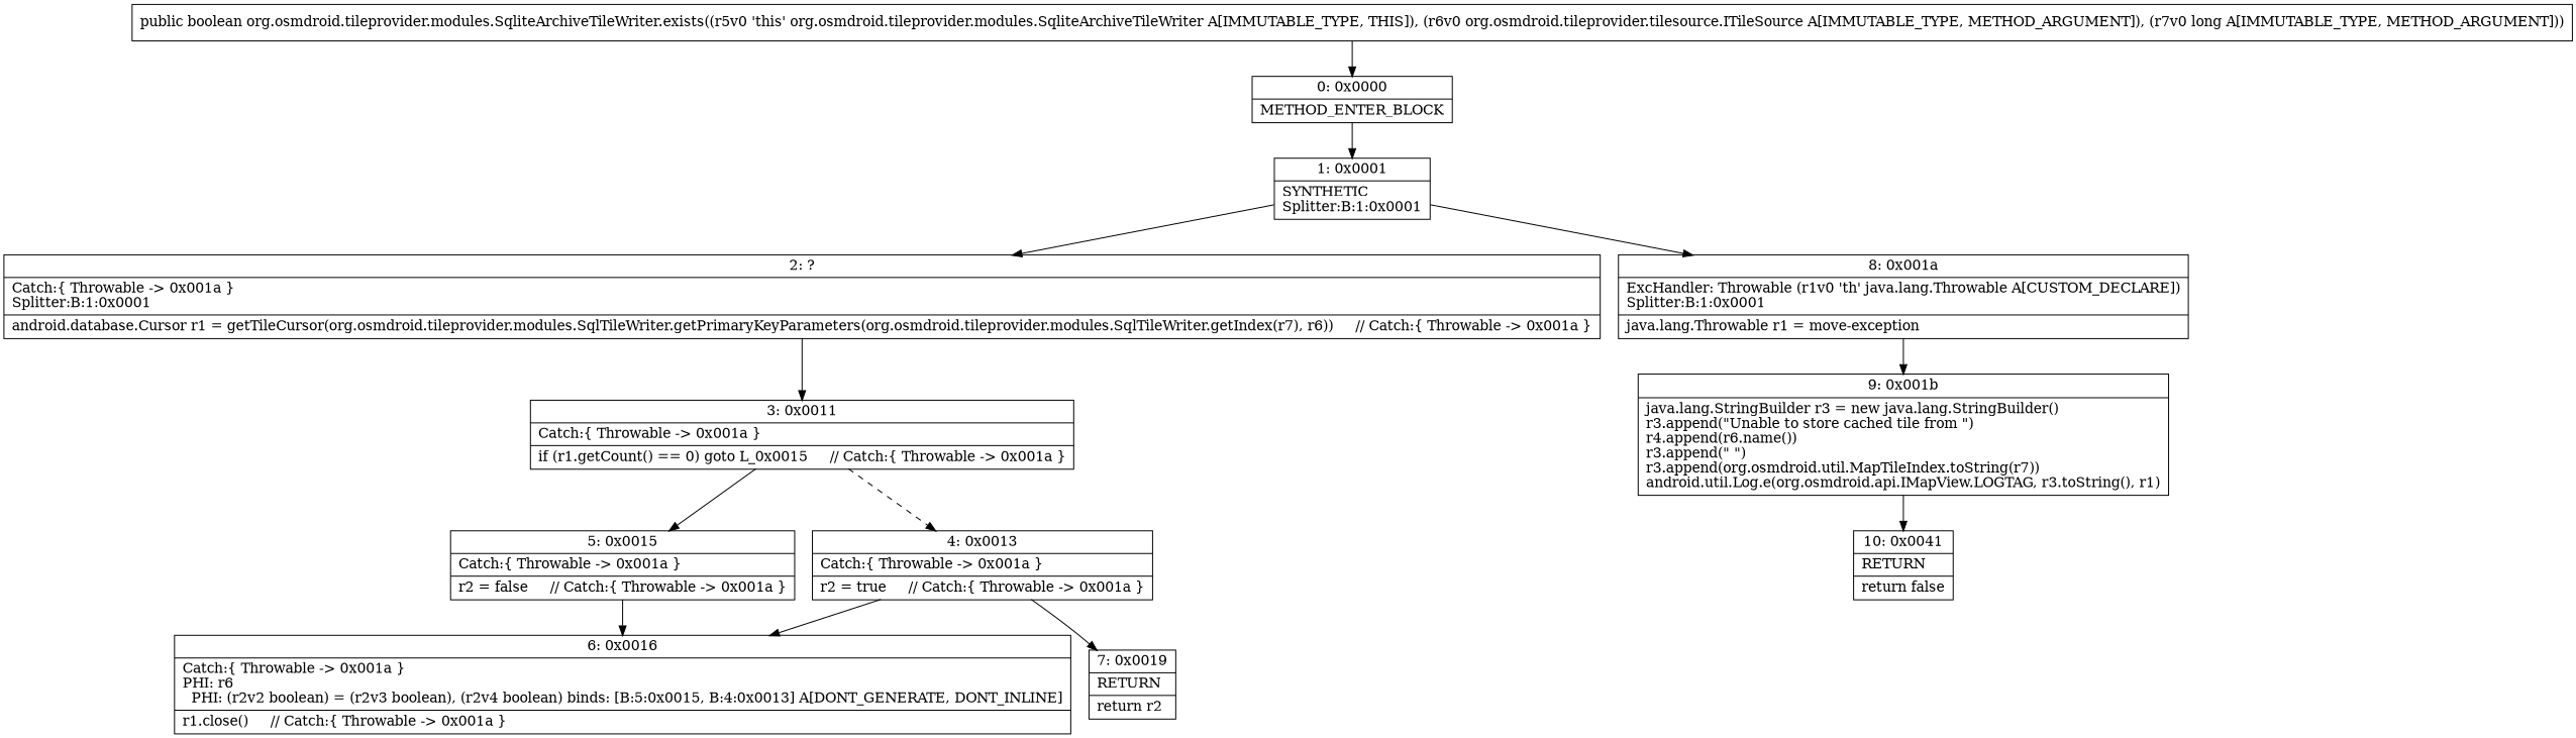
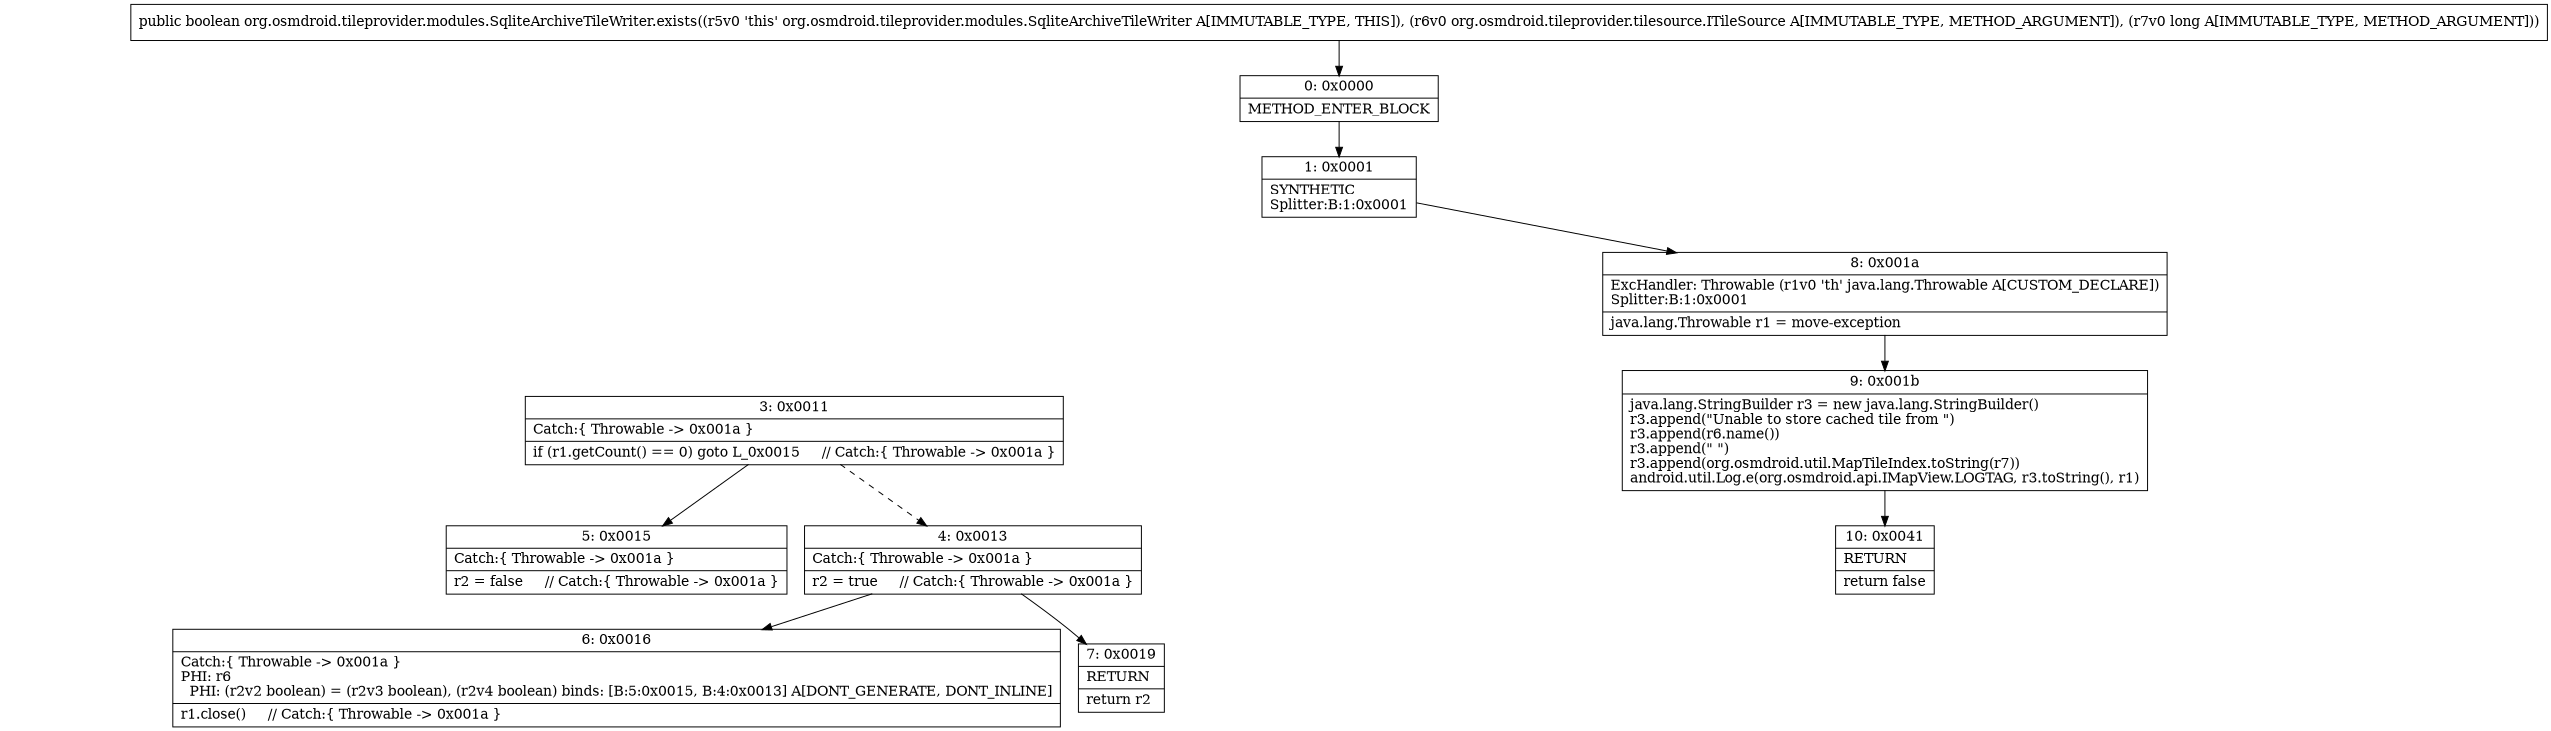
  digraph {
    node [shape=record]
    n1 [label="{0\:\ 0x0000|METHOD_ENTER_BLOCK\l}"]
    n2 [label="{1\:\ 0x0001|SYNTHETIC\lSplitter:B:1:0x0001\l}"]
-   n3 [label="{2\:\ ?|Catch:\{ Throwable \-\> 0x001a \}\lSplitter:B:1:0x0001\l|android.database.Cursor r1 = getTileCursor(org.osmdroid.tileprovider.modules.SqlTileWriter.getPrimaryKeyParameters(org.osmdroid.tileprovider.modules.SqlTileWriter.getIndex(r7), r6))     \/\/ Catch:\{ Throwable \-\> 0x001a \}\l}"]
    n4 [label="{8\:\ 0x001a|ExcHandler: Throwable (r1v0 'th' java.lang.Throwable A[CUSTOM_DECLARE])\lSplitter:B:1:0x0001\l|java.lang.Throwable r1 = move\-exception\l}"]
    n5 [label="{3\:\ 0x0011|Catch:\{ Throwable \-\> 0x001a \}\l|if (r1.getCount() == 0) goto L_0x0015     \/\/ Catch:\{ Throwable \-\> 0x001a \}\l}"]
-   n6 [label="{9\:\ 0x001b|java.lang.StringBuilder r3 = new java.lang.StringBuilder()\lr3.append(\"Unable to store cached tile from \")\lr4.append(r6.name())\lr3.append(\" \")\lr3.append(org.osmdroid.util.MapTileIndex.toString(r7))\landroid.util.Log.e(org.osmdroid.api.IMapView.LOGTAG, r3.toString(), r1)\l}"]
+   n6 [label="{9\:\ 0x001b|java.lang.StringBuilder r3 = new java.lang.StringBuilder()\lr3.append(\"Unable to store cached tile from \")\lr3.append(r6.name())\lr3.append(\" \")\lr3.append(org.osmdroid.util.MapTileIndex.toString(r7))\landroid.util.Log.e(org.osmdroid.api.IMapView.LOGTAG, r3.toString(), r1)\l}"]
    n7 [label="{4\:\ 0x0013|Catch:\{ Throwable \-\> 0x001a \}\l|r2 = true     \/\/ Catch:\{ Throwable \-\> 0x001a \}\l}"]
    n8 [label="{5\:\ 0x0015|Catch:\{ Throwable \-\> 0x001a \}\l|r2 = false     \/\/ Catch:\{ Throwable \-\> 0x001a \}\l}"]
    n9 [label="{6\:\ 0x0016|Catch:\{ Throwable \-\> 0x001a \}\lPHI: r6 \l  PHI: (r2v2 boolean) = (r2v3 boolean), (r2v4 boolean) binds: [B:5:0x0015, B:4:0x0013] A[DONT_GENERATE, DONT_INLINE]\l|r1.close()     \/\/ Catch:\{ Throwable \-\> 0x001a \}\l}"]
    n10 [label="{7\:\ 0x0019|RETURN\l|return r2\l}"]
    n11 [label="{10\:\ 0x0041|RETURN\l|return false\l}"]
    n12 [label="{public boolean org.osmdroid.tileprovider.modules.SqliteArchiveTileWriter.exists((r5v0 'this' org.osmdroid.tileprovider.modules.SqliteArchiveTileWriter A[IMMUTABLE_TYPE, THIS]), (r6v0 org.osmdroid.tileprovider.tilesource.ITileSource A[IMMUTABLE_TYPE, METHOD_ARGUMENT]), (r7v0 long A[IMMUTABLE_TYPE, METHOD_ARGUMENT])) }"]
    n1 -> n2
-   n2 -> n3
    n2 -> n4
-   n3 -> n5
    n4 -> n6
    n5 -> n7 [style=dashed]
    n5 -> n8
    n6 -> n11
    n7 -> n9
    n7 -> n10
-   n8 -> n9
    n12 -> n1
  }
